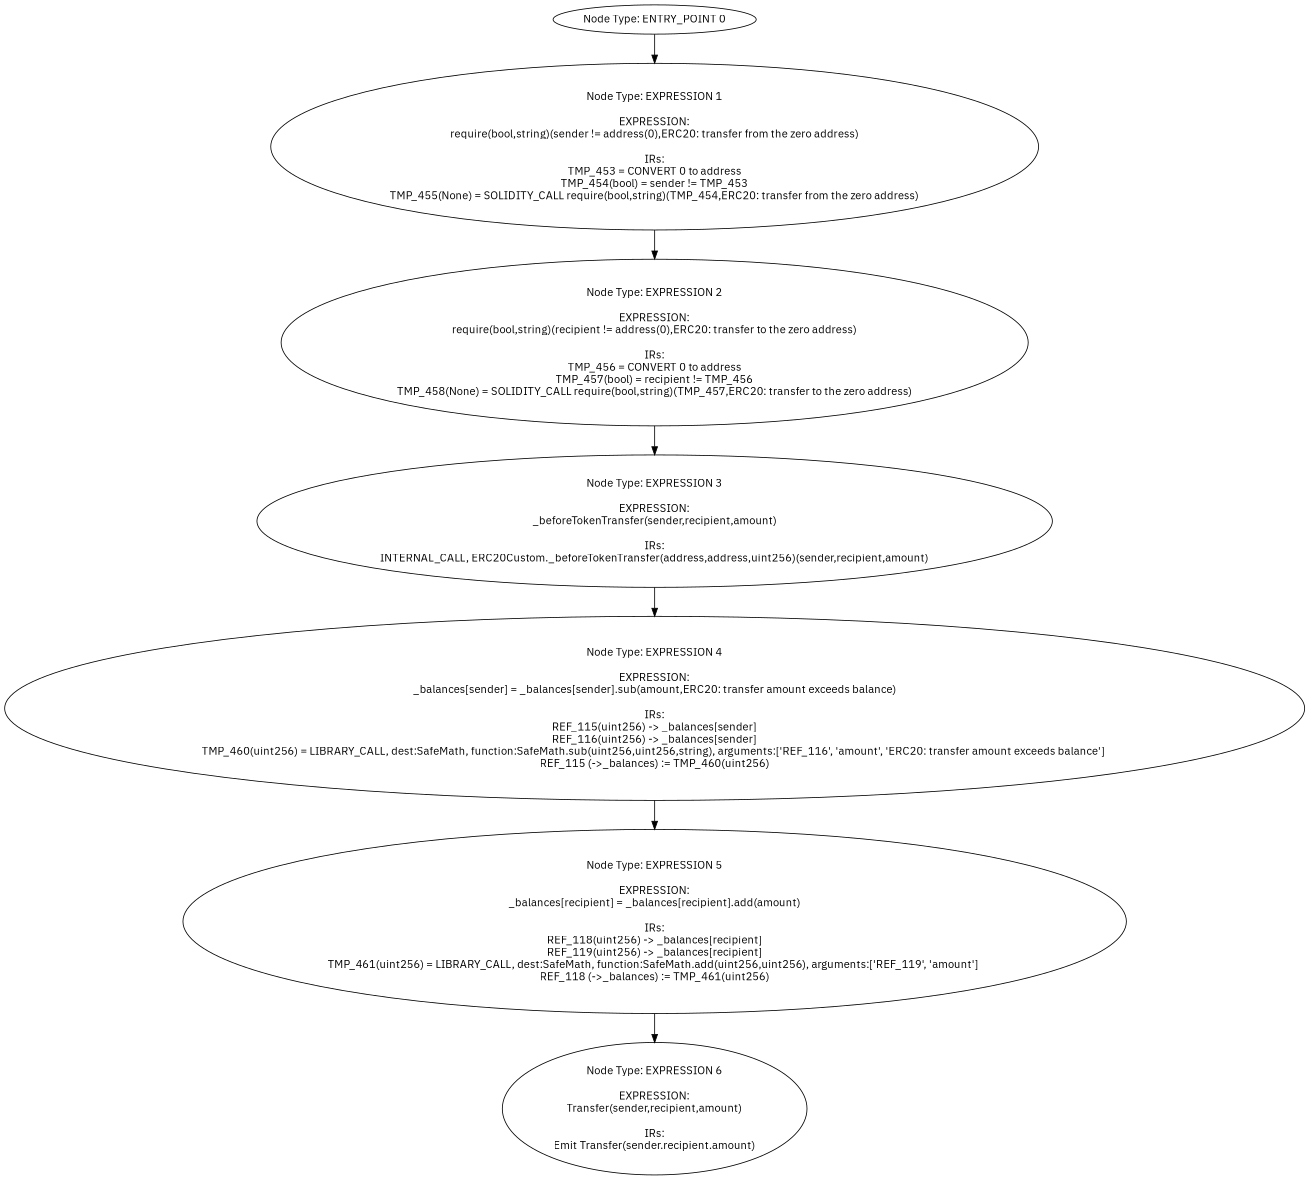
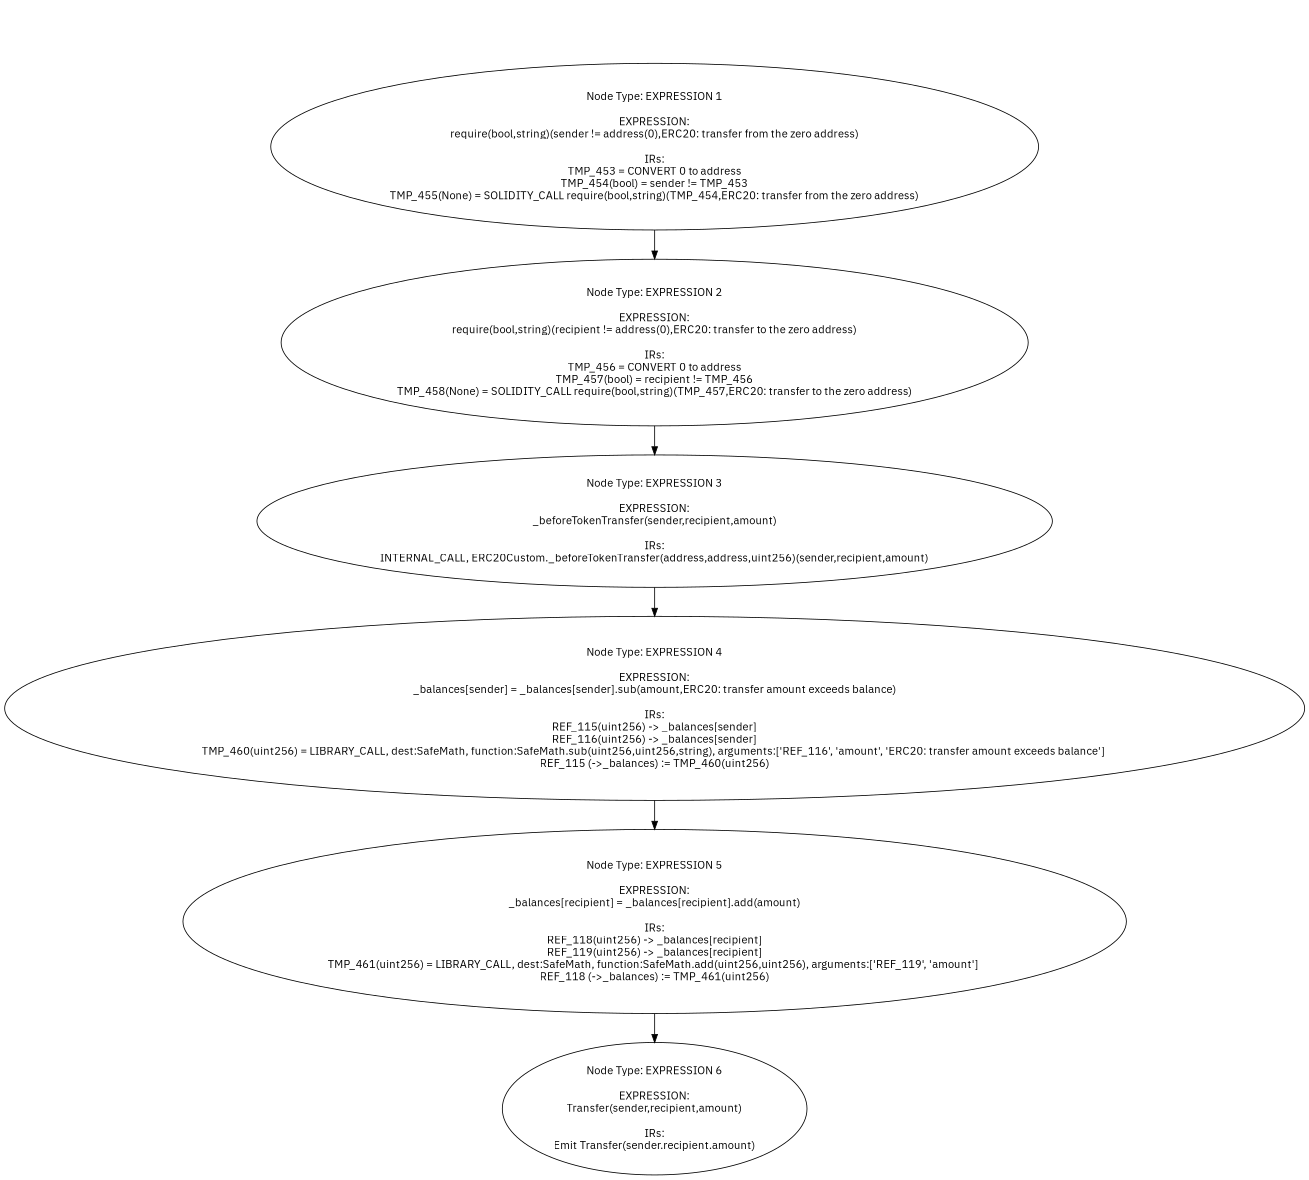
  digraph {
    fontname="IBM Plex Sans"
    node [fontname="IBM Plex Sans"]
    edge [fontname="IBM Plex Sans"]
-   n1 [label="Node Type: ENTRY_POINT 0\n"]
    n2 [label="Node Type: EXPRESSION 1\n\nEXPRESSION:\nrequire(bool,string)(sender != address(0),ERC20: transfer from the zero address)\n\nIRs:\nTMP_453 = CONVERT 0 to address\nTMP_454(bool) = sender != TMP_453\nTMP_455(None) = SOLIDITY_CALL require(bool,string)(TMP_454,ERC20: transfer from the zero address)"]
    n3 [label="Node Type: EXPRESSION 2\n\nEXPRESSION:\nrequire(bool,string)(recipient != address(0),ERC20: transfer to the zero address)\n\nIRs:\nTMP_456 = CONVERT 0 to address\nTMP_457(bool) = recipient != TMP_456\nTMP_458(None) = SOLIDITY_CALL require(bool,string)(TMP_457,ERC20: transfer to the zero address)"]
    n4 [label="Node Type: EXPRESSION 3\n\nEXPRESSION:\n_beforeTokenTransfer(sender,recipient,amount)\n\nIRs:\nINTERNAL_CALL, ERC20Custom._beforeTokenTransfer(address,address,uint256)(sender,recipient,amount)"]
    n5 [label="Node Type: EXPRESSION 4\n\nEXPRESSION:\n_balances[sender] = _balances[sender].sub(amount,ERC20: transfer amount exceeds balance)\n\nIRs:\nREF_115(uint256) -> _balances[sender]\nREF_116(uint256) -> _balances[sender]\nTMP_460(uint256) = LIBRARY_CALL, dest:SafeMath, function:SafeMath.sub(uint256,uint256,string), arguments:['REF_116', 'amount', 'ERC20: transfer amount exceeds balance'] \nREF_115 (->_balances) := TMP_460(uint256)"]
    n6 [label="Node Type: EXPRESSION 5\n\nEXPRESSION:\n_balances[recipient] = _balances[recipient].add(amount)\n\nIRs:\nREF_118(uint256) -> _balances[recipient]\nREF_119(uint256) -> _balances[recipient]\nTMP_461(uint256) = LIBRARY_CALL, dest:SafeMath, function:SafeMath.add(uint256,uint256), arguments:['REF_119', 'amount'] \nREF_118 (->_balances) := TMP_461(uint256)"]
    n7 [label="Node Type: EXPRESSION 6\n\nEXPRESSION:\nTransfer(sender,recipient,amount)\n\nIRs:\nEmit Transfer(sender.recipient.amount)"]
-   n1 -> n2
    n2 -> n3
    n3 -> n4
    n4 -> n5
    n5 -> n6
    n6 -> n7
  }
